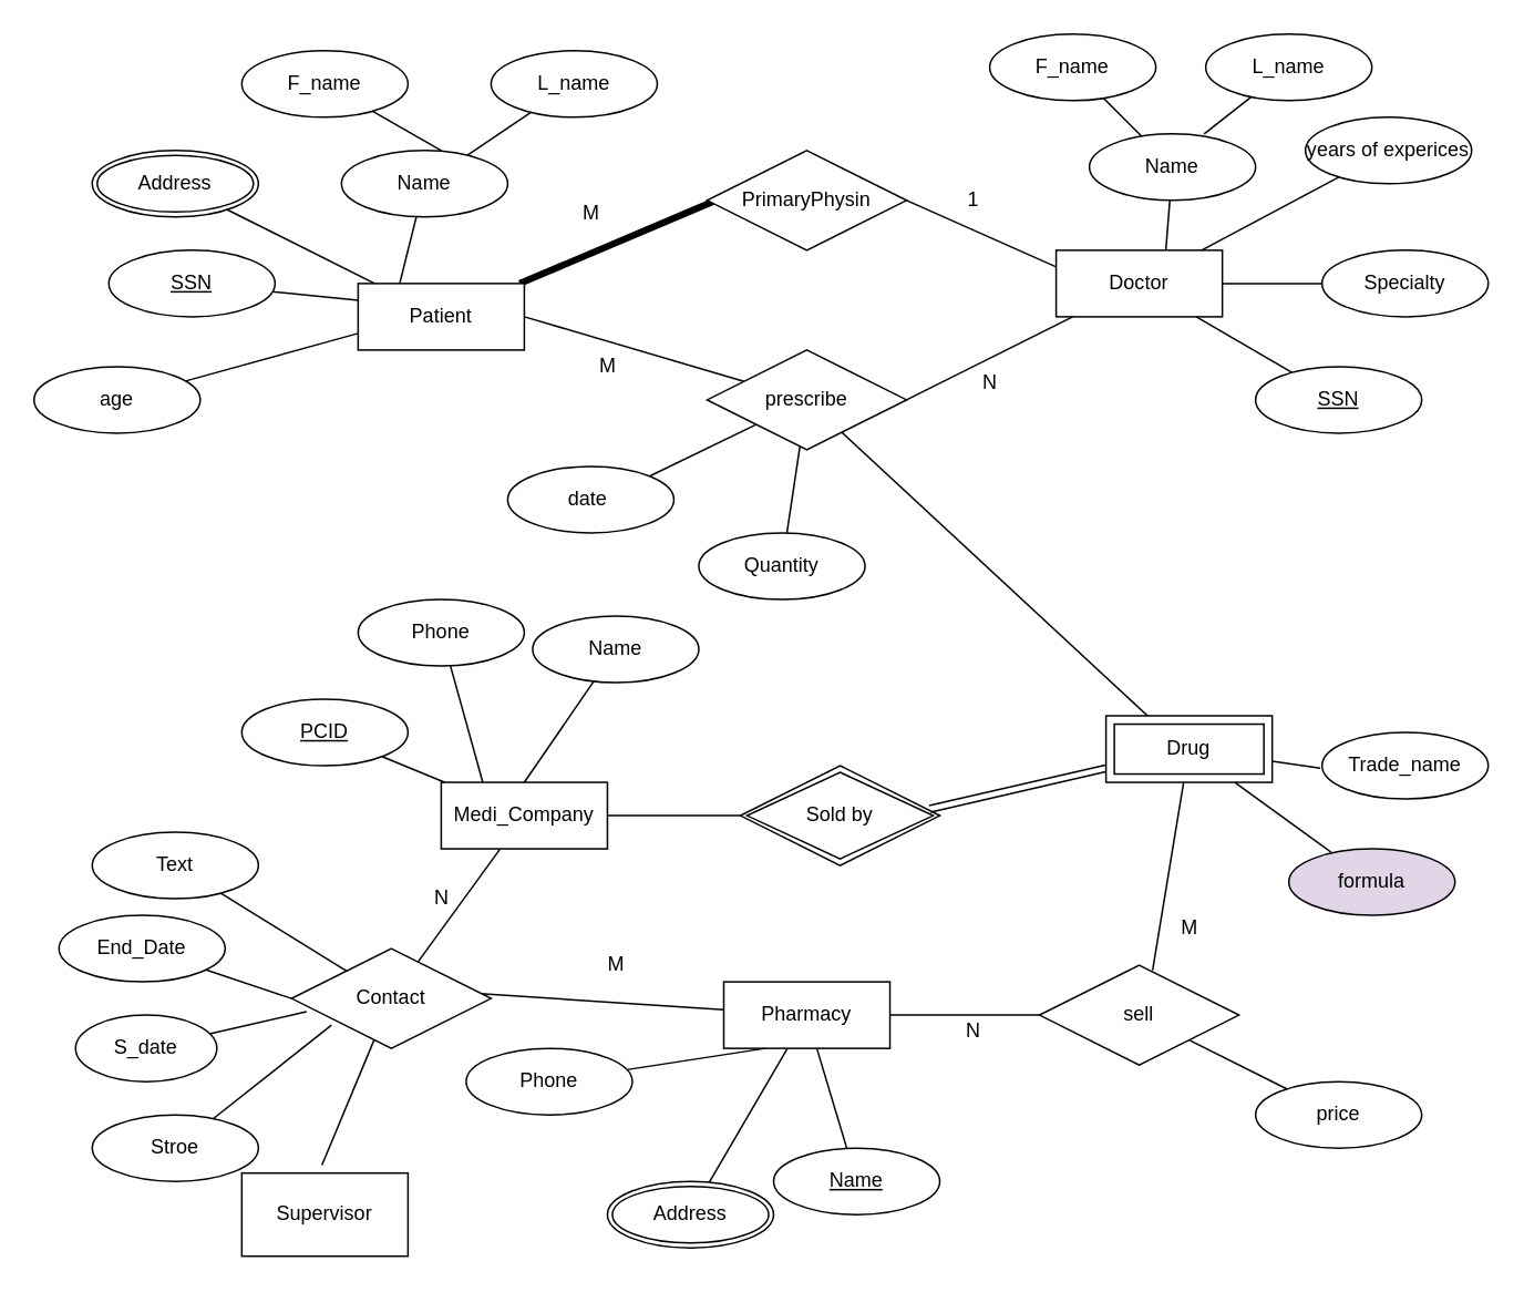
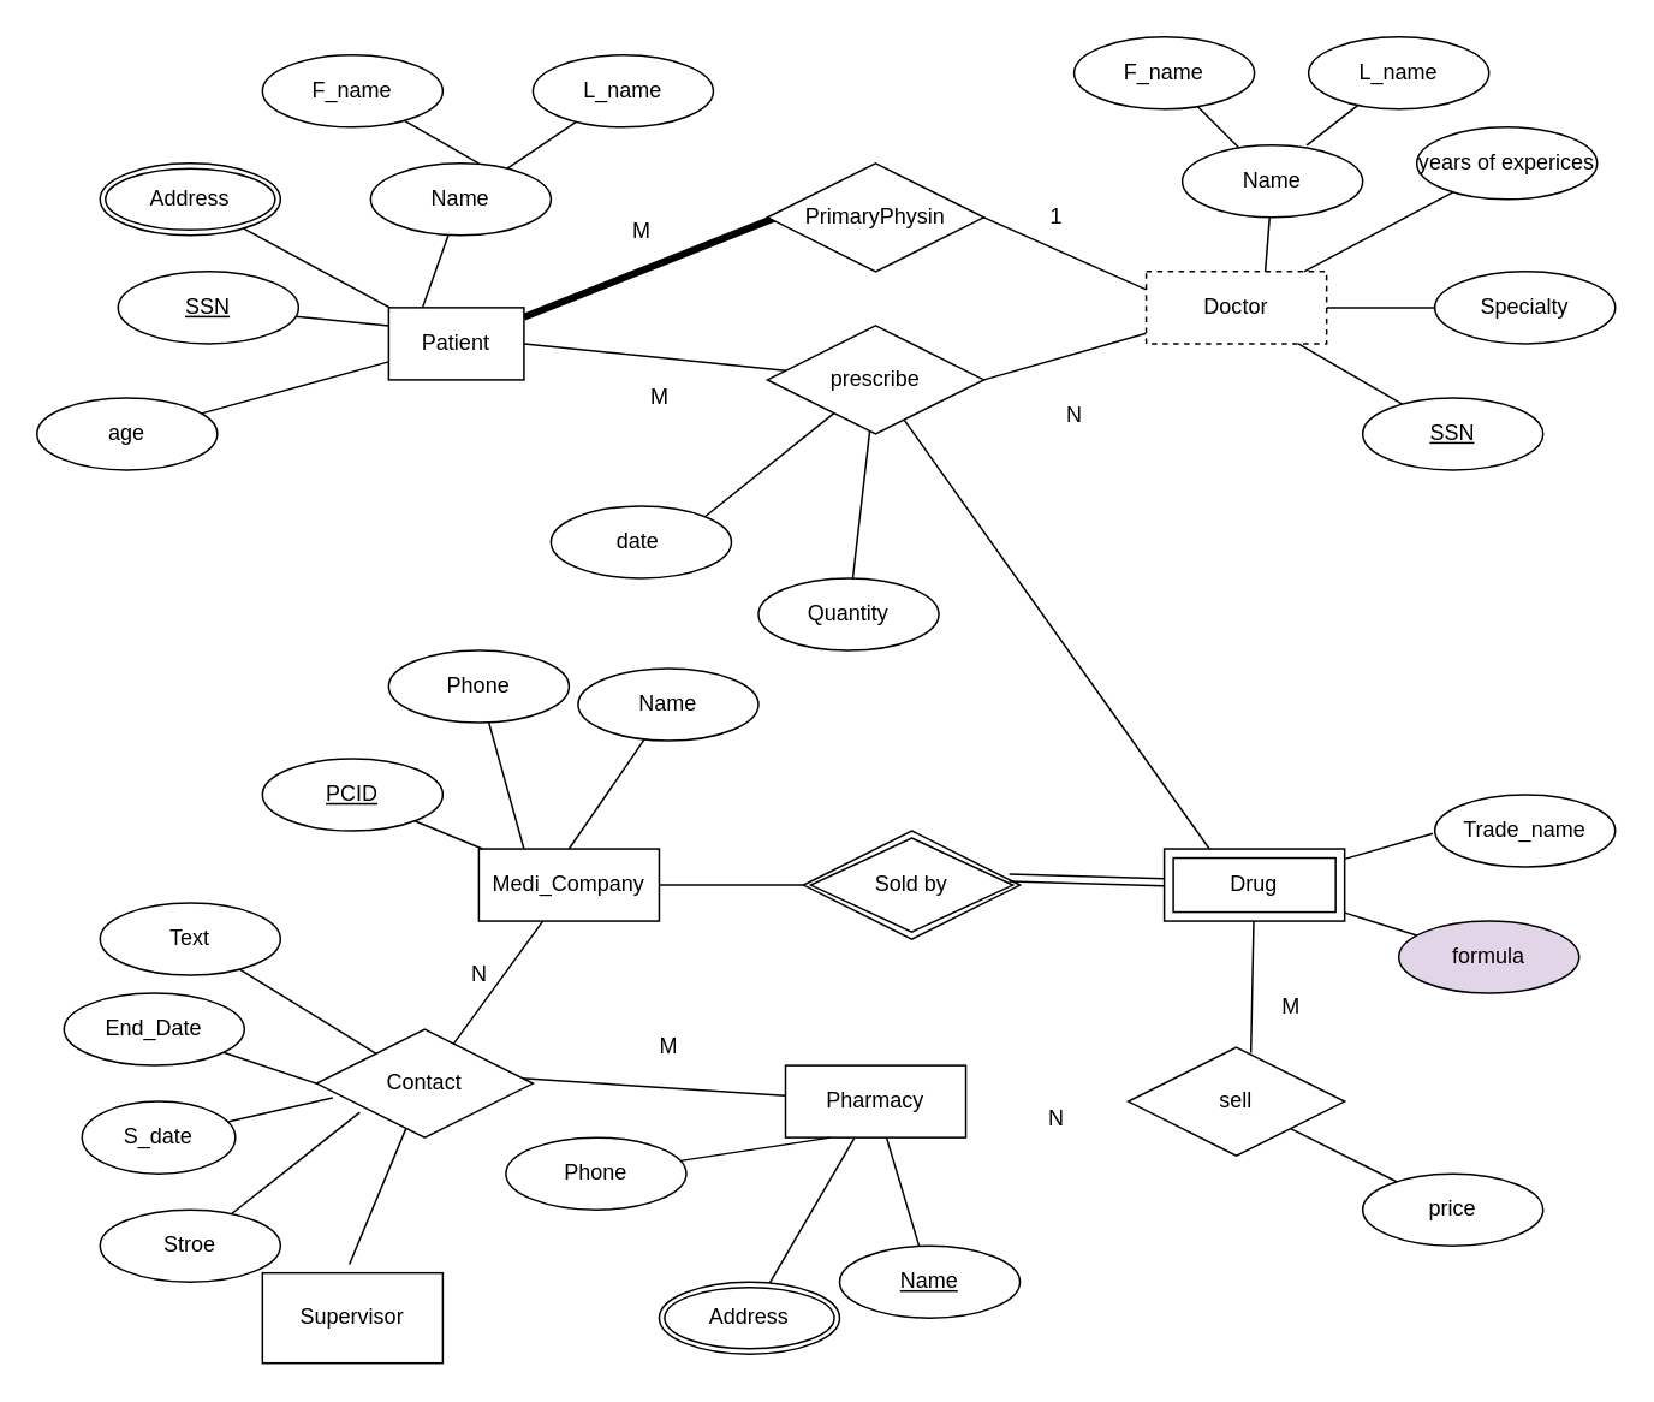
  <mxCell id="0" />
  <mxCell id="1" parent="0" />
  <mxCell id="2" style="rounded=0;orthogonalLoop=1;jettySize=auto;html=1;entryX=0.083;entryY=0.467;entryDx=0;entryDy=0;entryPerimeter=0;endArrow=none;endFill=0;strokeWidth=4;" parent="1" source="3" target="44" edge="1"><mxGeometry relative="1" as="geometry" /></mxCell>
- <mxCell id="3" value="Patient" style="whiteSpace=wrap;html=1;align=center;" parent="1" vertex="1"><mxGeometry x="215" y="170" width="100" height="40" as="geometry" /></mxCell>
+ <mxCell id="3" value="Patient" style="whiteSpace=wrap;html=1;align=center;" parent="1" vertex="1"><mxGeometry x="215" y="170" width="75" height="40" as="geometry" /></mxCell>
  <mxCell id="4" value="Medi_Company" style="whiteSpace=wrap;html=1;align=center;" parent="1" vertex="1"><mxGeometry x="265" y="470" width="100" height="40" as="geometry" /></mxCell>
  <mxCell id="5" style="edgeStyle=none;rounded=0;orthogonalLoop=1;jettySize=auto;html=1;entryX=1;entryY=0.5;entryDx=0;entryDy=0;endArrow=none;endFill=0;" parent="1" source="6" target="49" edge="1"><mxGeometry relative="1" as="geometry" /></mxCell>
- <mxCell id="6" value="Doctor" style="whiteSpace=wrap;html=1;align=center;" parent="1" vertex="1"><mxGeometry x="635" y="150" width="100" height="40" as="geometry" /></mxCell>
+ <mxCell id="6" value="Doctor" style="whiteSpace=wrap;html=1;align=center;dashed=1;" parent="1" vertex="1"><mxGeometry x="635" y="150" width="100" height="40" as="geometry" /></mxCell>
  <mxCell id="7" style="edgeStyle=none;rounded=0;orthogonalLoop=1;jettySize=auto;html=1;entryX=0.925;entryY=0.45;entryDx=0;entryDy=0;entryPerimeter=0;endArrow=none;endFill=0;" parent="1" source="8" target="61" edge="1"><mxGeometry relative="1" as="geometry" /></mxCell>
  <mxCell id="8" value="Pharmacy" style="whiteSpace=wrap;html=1;align=center;" parent="1" vertex="1"><mxGeometry x="435" y="590" width="100" height="40" as="geometry" /></mxCell>
  <mxCell id="9" style="edgeStyle=none;rounded=0;orthogonalLoop=1;jettySize=auto;html=1;endArrow=none;endFill=0;" parent="1" source="10" target="6" edge="1"><mxGeometry relative="1" as="geometry" /></mxCell>
  <mxCell id="10" value="SSN" style="ellipse;whiteSpace=wrap;html=1;align=center;fontStyle=4;" parent="1" vertex="1"><mxGeometry x="755" y="220" width="100" height="40" as="geometry" /></mxCell>
  <mxCell id="11" style="edgeStyle=none;rounded=0;orthogonalLoop=1;jettySize=auto;html=1;entryX=0;entryY=0.25;entryDx=0;entryDy=0;endArrow=none;endFill=0;" parent="1" source="12" target="3" edge="1"><mxGeometry relative="1" as="geometry" /></mxCell>
  <mxCell id="12" value="SSN" style="ellipse;whiteSpace=wrap;html=1;align=center;fontStyle=4;" parent="1" vertex="1"><mxGeometry x="65" y="150" width="100" height="40" as="geometry" /></mxCell>
  <mxCell id="13" style="edgeStyle=none;rounded=0;orthogonalLoop=1;jettySize=auto;html=1;endArrow=none;endFill=0;" parent="1" source="14" target="18" edge="1"><mxGeometry relative="1" as="geometry" /></mxCell>
  <mxCell id="14" value="L_name" style="ellipse;whiteSpace=wrap;html=1;align=center;" parent="1" vertex="1"><mxGeometry x="295" y="30" width="100" height="40" as="geometry" /></mxCell>
  <mxCell id="15" style="edgeStyle=none;rounded=0;orthogonalLoop=1;jettySize=auto;html=1;entryX=0.6;entryY=0;entryDx=0;entryDy=0;entryPerimeter=0;endArrow=none;endFill=0;" parent="1" source="16" target="18" edge="1"><mxGeometry relative="1" as="geometry" /></mxCell>
  <mxCell id="16" value="F_name" style="ellipse;whiteSpace=wrap;html=1;align=center;" parent="1" vertex="1"><mxGeometry x="145" y="30" width="100" height="40" as="geometry" /></mxCell>
  <mxCell id="17" style="edgeStyle=none;rounded=0;orthogonalLoop=1;jettySize=auto;html=1;entryX=0.25;entryY=0;entryDx=0;entryDy=0;endArrow=none;endFill=0;" parent="1" source="18" target="3" edge="1"><mxGeometry relative="1" as="geometry" /></mxCell>
  <mxCell id="18" value="Name" style="ellipse;whiteSpace=wrap;html=1;align=center;" parent="1" vertex="1"><mxGeometry x="205" y="90" width="100" height="40" as="geometry" /></mxCell>
  <mxCell id="19" style="edgeStyle=none;rounded=0;orthogonalLoop=1;jettySize=auto;html=1;entryX=0;entryY=0.75;entryDx=0;entryDy=0;endArrow=none;endFill=0;" parent="1" source="20" target="3" edge="1"><mxGeometry relative="1" as="geometry" /></mxCell>
  <mxCell id="20" value="age" style="ellipse;whiteSpace=wrap;html=1;align=center;" parent="1" vertex="1"><mxGeometry x="20" y="220" width="100" height="40" as="geometry" /></mxCell>
  <mxCell id="21" style="edgeStyle=none;rounded=0;orthogonalLoop=1;jettySize=auto;html=1;endArrow=none;endFill=0;" parent="1" source="22" target="3" edge="1"><mxGeometry relative="1" as="geometry" /></mxCell>
  <mxCell id="22" value="Address" style="ellipse;shape=doubleEllipse;margin=3;whiteSpace=wrap;html=1;align=center;" parent="1" vertex="1"><mxGeometry x="55" y="90" width="100" height="40" as="geometry" /></mxCell>
  <mxCell id="23" style="edgeStyle=none;rounded=0;orthogonalLoop=1;jettySize=auto;html=1;entryX=0.66;entryY=0;entryDx=0;entryDy=0;entryPerimeter=0;endArrow=none;endFill=0;" parent="1" source="24" target="6" edge="1"><mxGeometry relative="1" as="geometry" /></mxCell>
  <mxCell id="24" value="Name" style="ellipse;whiteSpace=wrap;html=1;align=center;" parent="1" vertex="1"><mxGeometry x="655" y="80" width="100" height="40" as="geometry" /></mxCell>
  <mxCell id="25" style="edgeStyle=none;rounded=0;orthogonalLoop=1;jettySize=auto;html=1;endArrow=none;endFill=0;" parent="1" source="26" target="24" edge="1"><mxGeometry relative="1" as="geometry" /></mxCell>
  <mxCell id="26" value="F_name" style="ellipse;whiteSpace=wrap;html=1;align=center;" parent="1" vertex="1"><mxGeometry x="595" y="20" width="100" height="40" as="geometry" /></mxCell>
  <mxCell id="27" style="edgeStyle=none;rounded=0;orthogonalLoop=1;jettySize=auto;html=1;entryX=0.69;entryY=0;entryDx=0;entryDy=0;entryPerimeter=0;endArrow=none;endFill=0;" parent="1" source="28" target="24" edge="1"><mxGeometry relative="1" as="geometry" /></mxCell>
  <mxCell id="28" value="L_name" style="ellipse;whiteSpace=wrap;html=1;align=center;" parent="1" vertex="1"><mxGeometry x="725" y="20" width="100" height="40" as="geometry" /></mxCell>
  <mxCell id="29" style="edgeStyle=none;rounded=0;orthogonalLoop=1;jettySize=auto;html=1;endArrow=none;endFill=0;" parent="1" source="30" target="6" edge="1"><mxGeometry relative="1" as="geometry" /></mxCell>
  <mxCell id="30" value="Specialty" style="ellipse;whiteSpace=wrap;html=1;align=center;" parent="1" vertex="1"><mxGeometry x="795" y="150" width="100" height="40" as="geometry" /></mxCell>
  <mxCell id="31" style="edgeStyle=none;rounded=0;orthogonalLoop=1;jettySize=auto;html=1;endArrow=none;endFill=0;" parent="1" source="32" target="6" edge="1"><mxGeometry relative="1" as="geometry" /></mxCell>
  <mxCell id="32" value="years of experices" style="ellipse;whiteSpace=wrap;html=1;align=center;" parent="1" vertex="1"><mxGeometry x="785" y="70" width="100" height="40" as="geometry" /></mxCell>
  <mxCell id="33" style="edgeStyle=none;rounded=0;orthogonalLoop=1;jettySize=auto;html=1;entryX=0.5;entryY=0;entryDx=0;entryDy=0;endArrow=none;endFill=0;" parent="1" source="34" target="4" edge="1"><mxGeometry relative="1" as="geometry" /></mxCell>
  <mxCell id="34" value="Name" style="ellipse;whiteSpace=wrap;html=1;align=center;" parent="1" vertex="1"><mxGeometry x="320" y="370" width="100" height="40" as="geometry" /></mxCell>
  <mxCell id="35" style="edgeStyle=none;rounded=0;orthogonalLoop=1;jettySize=auto;html=1;endArrow=none;endFill=0;" parent="1" source="36" target="54" edge="1"><mxGeometry relative="1" as="geometry" /></mxCell>
  <mxCell id="36" value="formula" style="ellipse;whiteSpace=wrap;html=1;align=center;fillColor=#e1d5e7;" parent="1" vertex="1"><mxGeometry x="775" y="510" width="100" height="40" as="geometry" /></mxCell>
  <mxCell id="37" style="edgeStyle=none;rounded=0;orthogonalLoop=1;jettySize=auto;html=1;endArrow=none;endFill=0;" parent="1" source="38" target="8" edge="1"><mxGeometry relative="1" as="geometry" /></mxCell>
  <mxCell id="38" value="&lt;u&gt;Name&lt;/u&gt;" style="ellipse;whiteSpace=wrap;html=1;align=center;" parent="1" vertex="1"><mxGeometry x="465" y="690" width="100" height="40" as="geometry" /></mxCell>
  <mxCell id="39" style="edgeStyle=none;rounded=0;orthogonalLoop=1;jettySize=auto;html=1;entryX=0.25;entryY=1;entryDx=0;entryDy=0;endArrow=none;endFill=0;" parent="1" source="40" target="8" edge="1"><mxGeometry relative="1" as="geometry" /></mxCell>
  <mxCell id="40" value="Phone" style="ellipse;whiteSpace=wrap;html=1;align=center;" parent="1" vertex="1"><mxGeometry x="280" y="630" width="100" height="40" as="geometry" /></mxCell>
  <mxCell id="41" style="edgeStyle=none;rounded=0;orthogonalLoop=1;jettySize=auto;html=1;endArrow=none;endFill=0;" parent="1" source="42" target="8" edge="1"><mxGeometry relative="1" as="geometry" /></mxCell>
  <mxCell id="42" value="Address" style="ellipse;shape=doubleEllipse;margin=3;whiteSpace=wrap;html=1;align=center;" parent="1" vertex="1"><mxGeometry x="365" y="710" width="100" height="40" as="geometry" /></mxCell>
  <mxCell id="43" style="edgeStyle=none;rounded=0;orthogonalLoop=1;jettySize=auto;html=1;endArrow=none;endFill=0;exitX=1;exitY=0.5;exitDx=0;exitDy=0;entryX=0;entryY=0.25;entryDx=0;entryDy=0;" parent="1" source="44" target="6" edge="1"><mxGeometry relative="1" as="geometry" /></mxCell>
  <mxCell id="44" value="PrimaryPhysin" style="shape=rhombus;perimeter=rhombusPerimeter;whiteSpace=wrap;html=1;align=center;" parent="1" vertex="1"><mxGeometry x="425" y="90" width="120" height="60" as="geometry" /></mxCell>
  <mxCell id="45" style="edgeStyle=none;rounded=0;orthogonalLoop=1;jettySize=auto;html=1;entryX=1;entryY=0.5;entryDx=0;entryDy=0;endArrow=none;endFill=0;" parent="1" source="49" target="3" edge="1"><mxGeometry relative="1" as="geometry" /></mxCell>
  <mxCell id="46" style="edgeStyle=none;rounded=0;orthogonalLoop=1;jettySize=auto;html=1;entryX=0.25;entryY=0;entryDx=0;entryDy=0;endArrow=none;endFill=0;" parent="1" source="49" target="54" edge="1"><mxGeometry relative="1" as="geometry" /></mxCell>
  <mxCell id="47" style="edgeStyle=none;rounded=0;orthogonalLoop=1;jettySize=auto;html=1;endArrow=none;endFill=0;" parent="1" source="49" target="73" edge="1"><mxGeometry relative="1" as="geometry" /></mxCell>
  <mxCell id="48" style="edgeStyle=none;rounded=0;orthogonalLoop=1;jettySize=auto;html=1;entryX=1;entryY=0;entryDx=0;entryDy=0;endArrow=none;endFill=0;" parent="1" source="49" target="74" edge="1"><mxGeometry relative="1" as="geometry" /></mxCell>
- <mxCell id="49" value="prescribe" style="shape=rhombus;perimeter=rhombusPerimeter;whiteSpace=wrap;html=1;align=center;" parent="1" vertex="1"><mxGeometry x="425" y="210" width="120" height="60" as="geometry" /></mxCell>
+ <mxCell id="49" value="prescribe" style="shape=rhombus;perimeter=rhombusPerimeter;whiteSpace=wrap;html=1;align=center;" parent="1" vertex="1"><mxGeometry x="425" y="180" width="120" height="60" as="geometry" /></mxCell>
  <mxCell id="50" style="edgeStyle=none;rounded=0;orthogonalLoop=1;jettySize=auto;html=1;entryX=1;entryY=0.5;entryDx=0;entryDy=0;endArrow=none;endFill=0;" parent="1" source="51" target="4" edge="1"><mxGeometry relative="1" as="geometry" /></mxCell>
  <mxCell id="51" value="Sold by" style="shape=rhombus;double=1;perimeter=rhombusPerimeter;whiteSpace=wrap;html=1;align=center;" parent="1" vertex="1"><mxGeometry x="445" y="460" width="120" height="60" as="geometry" /></mxCell>
  <mxCell id="52" style="edgeStyle=none;rounded=0;orthogonalLoop=1;jettySize=auto;html=1;entryX=0.95;entryY=0.433;entryDx=0;entryDy=0;entryPerimeter=0;endArrow=none;endFill=0;shape=link;" parent="1" source="54" target="51" edge="1"><mxGeometry relative="1" as="geometry" /></mxCell>
  <mxCell id="53" style="edgeStyle=none;rounded=0;orthogonalLoop=1;jettySize=auto;html=1;entryX=0.567;entryY=0.05;entryDx=0;entryDy=0;entryPerimeter=0;endArrow=none;endFill=0;" parent="1" source="54" target="57" edge="1"><mxGeometry relative="1" as="geometry" /></mxCell>
- <mxCell id="54" value="Drug" style="shape=ext;margin=3;double=1;whiteSpace=wrap;html=1;align=center;" parent="1" vertex="1"><mxGeometry x="665" y="430" width="100" height="40" as="geometry" /></mxCell>
- <mxCell id="55" style="edgeStyle=none;rounded=0;orthogonalLoop=1;jettySize=auto;html=1;entryX=1;entryY=0.5;entryDx=0;entryDy=0;endArrow=none;endFill=0;" parent="1" source="57" target="8" edge="1"><mxGeometry relative="1" as="geometry" /></mxCell>
+ <mxCell id="54" value="Drug" style="shape=ext;margin=3;double=1;whiteSpace=wrap;html=1;align=center;" parent="1" vertex="1"><mxGeometry x="645" y="470" width="100" height="40" as="geometry" /></mxCell>
  <mxCell id="56" style="edgeStyle=none;rounded=0;orthogonalLoop=1;jettySize=auto;html=1;endArrow=none;endFill=0;" parent="1" source="57" target="62" edge="1"><mxGeometry relative="1" as="geometry" /></mxCell>
  <mxCell id="57" value="sell" style="shape=rhombus;perimeter=rhombusPerimeter;whiteSpace=wrap;html=1;align=center;" parent="1" vertex="1"><mxGeometry x="625" y="580" width="120" height="60" as="geometry" /></mxCell>
  <mxCell id="58" style="edgeStyle=none;rounded=0;orthogonalLoop=1;jettySize=auto;html=1;endArrow=none;endFill=0;" parent="1" target="54" edge="1"><mxGeometry relative="1" as="geometry"><mxPoint x="793.932" y="461.408" as="sourcePoint" /></mxGeometry></mxCell>
  <mxCell id="59" style="edgeStyle=none;rounded=0;orthogonalLoop=1;jettySize=auto;html=1;endArrow=none;endFill=0;" parent="1" source="61" target="4" edge="1"><mxGeometry relative="1" as="geometry" /></mxCell>
  <mxCell id="60" style="edgeStyle=none;rounded=0;orthogonalLoop=1;jettySize=auto;html=1;endArrow=none;endFill=0;" parent="1" source="61" edge="1"><mxGeometry relative="1" as="geometry"><mxPoint x="193.22" y="700.272" as="targetPoint" /></mxGeometry></mxCell>
  <mxCell id="61" value="Contact" style="shape=rhombus;perimeter=rhombusPerimeter;whiteSpace=wrap;html=1;align=center;" parent="1" vertex="1"><mxGeometry x="175" y="570" width="120" height="60" as="geometry" /></mxCell>
  <mxCell id="62" value="price" style="ellipse;whiteSpace=wrap;html=1;align=center;" parent="1" vertex="1"><mxGeometry x="755" y="650" width="100" height="40" as="geometry" /></mxCell>
  <mxCell id="63" style="edgeStyle=none;rounded=0;orthogonalLoop=1;jettySize=auto;html=1;endArrow=none;endFill=0;" parent="1" source="64" target="61" edge="1"><mxGeometry relative="1" as="geometry" /></mxCell>
  <mxCell id="64" value="Text" style="ellipse;whiteSpace=wrap;html=1;align=center;" parent="1" vertex="1"><mxGeometry x="55" y="500" width="100" height="40" as="geometry" /></mxCell>
  <mxCell id="65" style="edgeStyle=none;rounded=0;orthogonalLoop=1;jettySize=auto;html=1;entryX=0;entryY=0.5;entryDx=0;entryDy=0;endArrow=none;endFill=0;" parent="1" source="66" target="61" edge="1"><mxGeometry relative="1" as="geometry" /></mxCell>
  <mxCell id="66" value="End_Date" style="ellipse;whiteSpace=wrap;html=1;align=center;" parent="1" vertex="1"><mxGeometry x="35" y="550" width="100" height="40" as="geometry" /></mxCell>
  <mxCell id="67" style="edgeStyle=none;rounded=0;orthogonalLoop=1;jettySize=auto;html=1;entryX=0.075;entryY=0.633;entryDx=0;entryDy=0;entryPerimeter=0;endArrow=none;endFill=0;" parent="1" source="68" target="61" edge="1"><mxGeometry relative="1" as="geometry" /></mxCell>
  <mxCell id="68" value="S_date" style="ellipse;whiteSpace=wrap;html=1;align=center;" parent="1" vertex="1"><mxGeometry x="45" y="610" width="85" height="40" as="geometry" /></mxCell>
  <mxCell id="69" style="edgeStyle=none;rounded=0;orthogonalLoop=1;jettySize=auto;html=1;entryX=0.2;entryY=0.767;entryDx=0;entryDy=0;entryPerimeter=0;endArrow=none;endFill=0;" parent="1" source="70" target="61" edge="1"><mxGeometry relative="1" as="geometry" /></mxCell>
  <mxCell id="70" value="Stroe" style="ellipse;whiteSpace=wrap;html=1;align=center;" parent="1" vertex="1"><mxGeometry x="55" y="670" width="100" height="40" as="geometry" /></mxCell>
  <mxCell id="71" value="M" style="text;html=1;align=center;verticalAlign=middle;resizable=0;points=[];autosize=1;strokeColor=none;" parent="1" vertex="1"><mxGeometry x="350" y="210" width="30" height="20" as="geometry" /></mxCell>
  <mxCell id="72" value="N" style="text;html=1;align=center;verticalAlign=middle;resizable=0;points=[];autosize=1;strokeColor=none;" parent="1" vertex="1"><mxGeometry x="585" y="220" width="20" height="20" as="geometry" /></mxCell>
  <mxCell id="73" value="Quantity" style="ellipse;whiteSpace=wrap;html=1;align=center;" parent="1" vertex="1"><mxGeometry x="420" y="320" width="100" height="40" as="geometry" /></mxCell>
  <mxCell id="74" value="date&amp;nbsp;" style="ellipse;whiteSpace=wrap;html=1;align=center;" parent="1" vertex="1"><mxGeometry x="305" y="280" width="100" height="40" as="geometry" /></mxCell>
  <mxCell id="75" value="&lt;br&gt;M" style="text;html=1;align=center;verticalAlign=middle;resizable=0;points=[];autosize=1;strokeColor=none;" parent="1" vertex="1"><mxGeometry x="340" y="105" width="30" height="30" as="geometry" /></mxCell>
  <mxCell id="76" value="1" style="text;html=1;align=center;verticalAlign=middle;resizable=0;points=[];autosize=1;strokeColor=none;" parent="1" vertex="1"><mxGeometry x="575" y="110" width="20" height="20" as="geometry" /></mxCell>
  <mxCell id="77" value="&lt;br&gt;M" style="text;html=1;align=center;verticalAlign=middle;resizable=0;points=[];autosize=1;strokeColor=none;" parent="1" vertex="1"><mxGeometry x="700" y="535" width="30" height="30" as="geometry" /></mxCell>
  <mxCell id="78" value="N" style="text;html=1;align=center;verticalAlign=middle;resizable=0;points=[];autosize=1;strokeColor=none;" parent="1" vertex="1"><mxGeometry x="575" y="610" width="20" height="20" as="geometry" /></mxCell>
  <mxCell id="79" style="edgeStyle=none;rounded=0;orthogonalLoop=1;jettySize=auto;html=1;entryX=0.25;entryY=0;entryDx=0;entryDy=0;endArrow=none;endFill=0;" parent="1" source="80" target="4" edge="1"><mxGeometry relative="1" as="geometry" /></mxCell>
  <mxCell id="80" value="Phone" style="ellipse;whiteSpace=wrap;html=1;align=center;" parent="1" vertex="1"><mxGeometry x="215" y="360" width="100" height="40" as="geometry" /></mxCell>
  <mxCell id="81" style="edgeStyle=none;rounded=0;orthogonalLoop=1;jettySize=auto;html=1;endArrow=none;endFill=0;" parent="1" source="82" target="4" edge="1"><mxGeometry relative="1" as="geometry" /></mxCell>
  <mxCell id="82" value="&lt;u&gt;PCID&lt;/u&gt;" style="ellipse;whiteSpace=wrap;html=1;align=center;" parent="1" vertex="1"><mxGeometry x="145" y="420" width="100" height="40" as="geometry" /></mxCell>
  <mxCell id="83" value="Trade_name" style="ellipse;whiteSpace=wrap;html=1;align=center;" parent="1" vertex="1"><mxGeometry x="795" y="440" width="100" height="40" as="geometry" /></mxCell>
  <mxCell id="84" value="M" style="text;html=1;align=center;verticalAlign=middle;resizable=0;points=[];autosize=1;strokeColor=none;" parent="1" vertex="1"><mxGeometry x="355" y="570" width="30" height="20" as="geometry" /></mxCell>
  <mxCell id="85" value="N" style="text;html=1;align=center;verticalAlign=middle;resizable=0;points=[];autosize=1;strokeColor=none;" parent="1" vertex="1"><mxGeometry x="255" y="530" width="20" height="20" as="geometry" /></mxCell>
  <mxCell id="86" value="Supervisor" style="whiteSpace=wrap;html=1;align=center;" parent="1" vertex="1"><mxGeometry x="145" y="705" width="100" height="50" as="geometry" /></mxCell>
